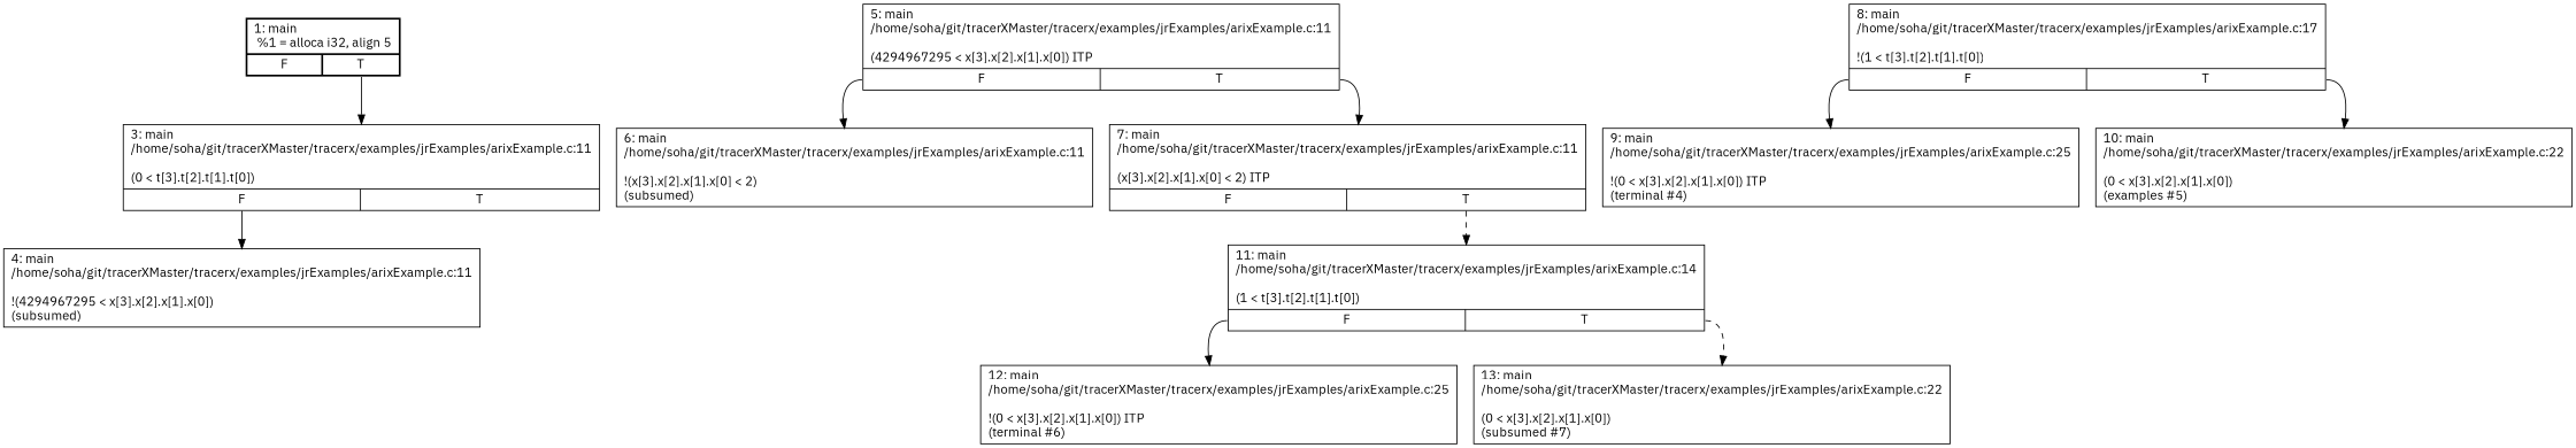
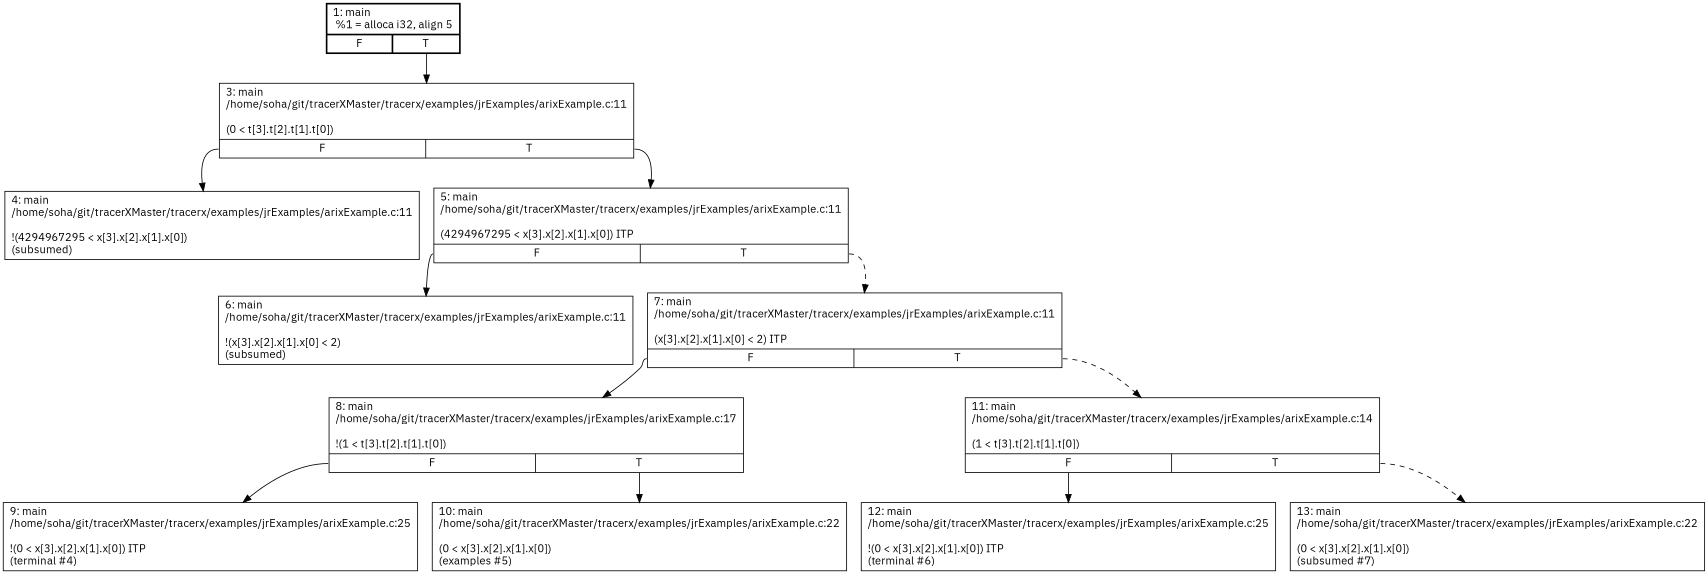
  digraph {
    fontname="IBM Plex Sans"
    node [fontname="IBM Plex Sans" shape=record]
    edge [fontname="IBM Plex Sans" tailport=s1]
    n1 [label="{1: main\l  %1 = alloca i32, align 5\l|{<s0>F|<s1>T}}" style=bold]
    n2 [label="{3: main\l/home/soha/git/tracerXMaster/tracerx/examples/jrExamples/arixExample.c:11\n\l(0 \< t[3].t[2].t[1].t[0])\l|{<s0>F|<s1>T}}"]
    n3 [label="{4: main\l/home/soha/git/tracerXMaster/tracerx/examples/jrExamples/arixExample.c:11\n\l!(4294967295 \< x[3].x[2].x[1].x[0])\l(subsumed)\l}"]
    n4 [label="{5: main\l/home/soha/git/tracerXMaster/tracerx/examples/jrExamples/arixExample.c:11\n\l(4294967295 \< x[3].x[2].x[1].x[0]) ITP\l|{<s0>F|<s1>T}}"]
    n5 [label="{6: main\l/home/soha/git/tracerXMaster/tracerx/examples/jrExamples/arixExample.c:11\n\l!(x[3].x[2].x[1].x[0] \< 2)\l(subsumed)\l}"]
    n6 [label="{7: main\l/home/soha/git/tracerXMaster/tracerx/examples/jrExamples/arixExample.c:11\n\l(x[3].x[2].x[1].x[0] \< 2) ITP\l|{<s0>F|<s1>T}}"]
    n7 [label="{8: main\l/home/soha/git/tracerXMaster/tracerx/examples/jrExamples/arixExample.c:17\n\l!(1 \< t[3].t[2].t[1].t[0])\l|{<s0>F|<s1>T}}"]
    n8 [label="{11: main\l/home/soha/git/tracerXMaster/tracerx/examples/jrExamples/arixExample.c:14\n\l(1 \< t[3].t[2].t[1].t[0])\l|{<s0>F|<s1>T}}"]
    n9 [label="{9: main\l/home/soha/git/tracerXMaster/tracerx/examples/jrExamples/arixExample.c:25\n\l!(0 \< x[3].x[2].x[1].x[0]) ITP\l(terminal #4)\l}"]
    n10 [label="{10: main\l/home/soha/git/tracerXMaster/tracerx/examples/jrExamples/arixExample.c:22\n\l(0 \< x[3].x[2].x[1].x[0])\l(examples #5)\l}"]
    n11 [label="{12: main\l/home/soha/git/tracerXMaster/tracerx/examples/jrExamples/arixExample.c:25\n\l!(0 \< x[3].x[2].x[1].x[0]) ITP\l(terminal #6)\l}"]
    n12 [label="{13: main\l/home/soha/git/tracerXMaster/tracerx/examples/jrExamples/arixExample.c:22\n\l(0 \< x[3].x[2].x[1].x[0])\l(subsumed #7)\l}"]
    n1 -> n2
    n2 -> n3 [tailport=s0]
+   n2 -> n4
    n4 -> n5 [tailport=s0]
-   n4 -> n6
+   n4 -> n6 [style=dashed]
+   n6 -> n7 [tailport=s0]
    n6 -> n8 [style=dashed]
    n7 -> n9 [tailport=s0]
    n7 -> n10
    n8 -> n11 [tailport=s0]
    n8 -> n12 [style=dashed]
  }
